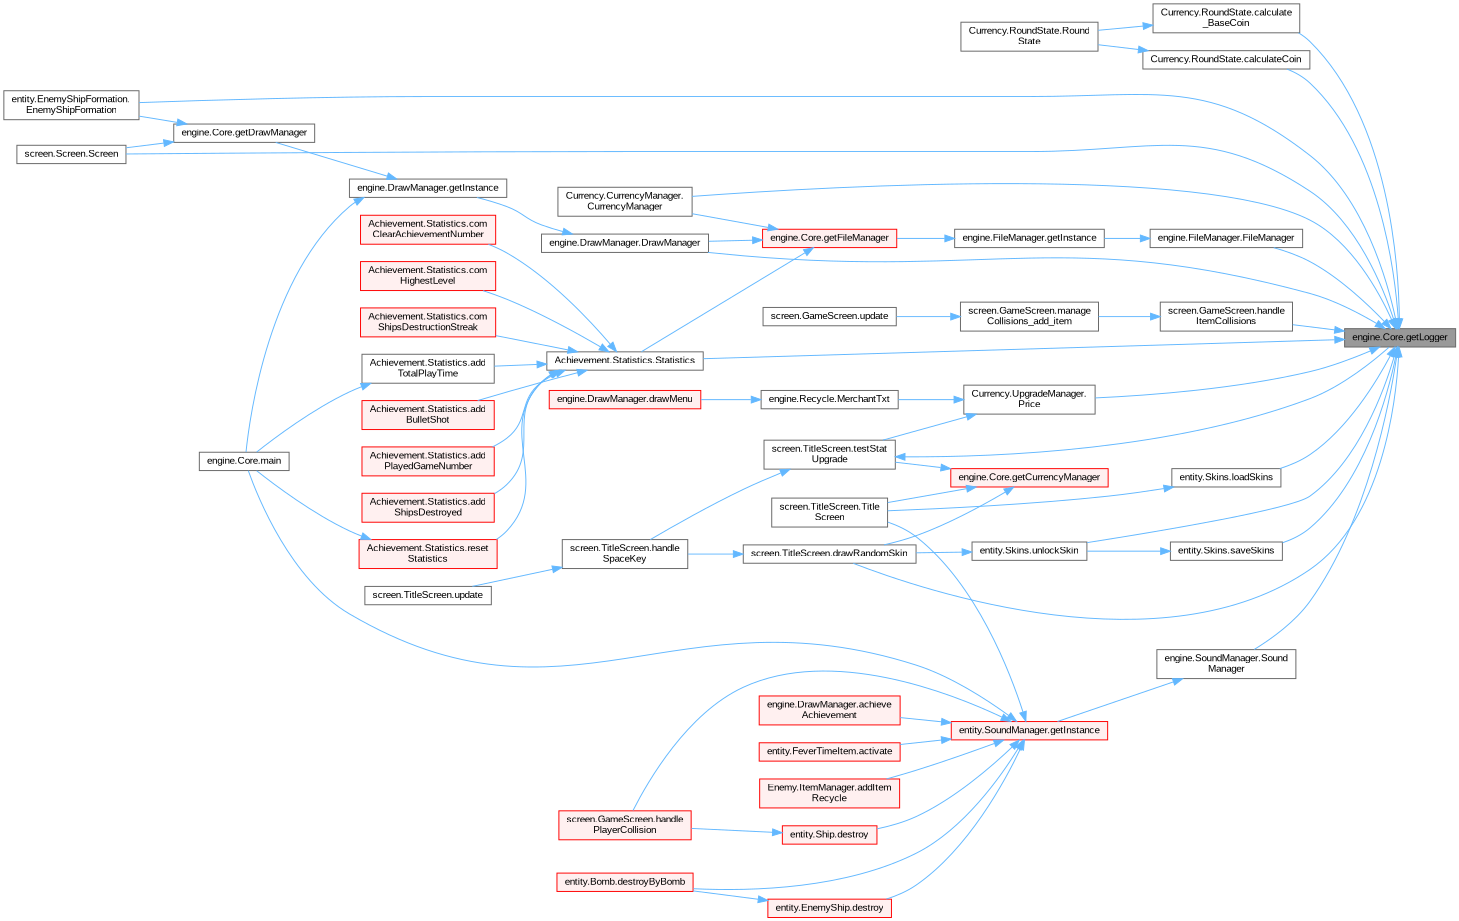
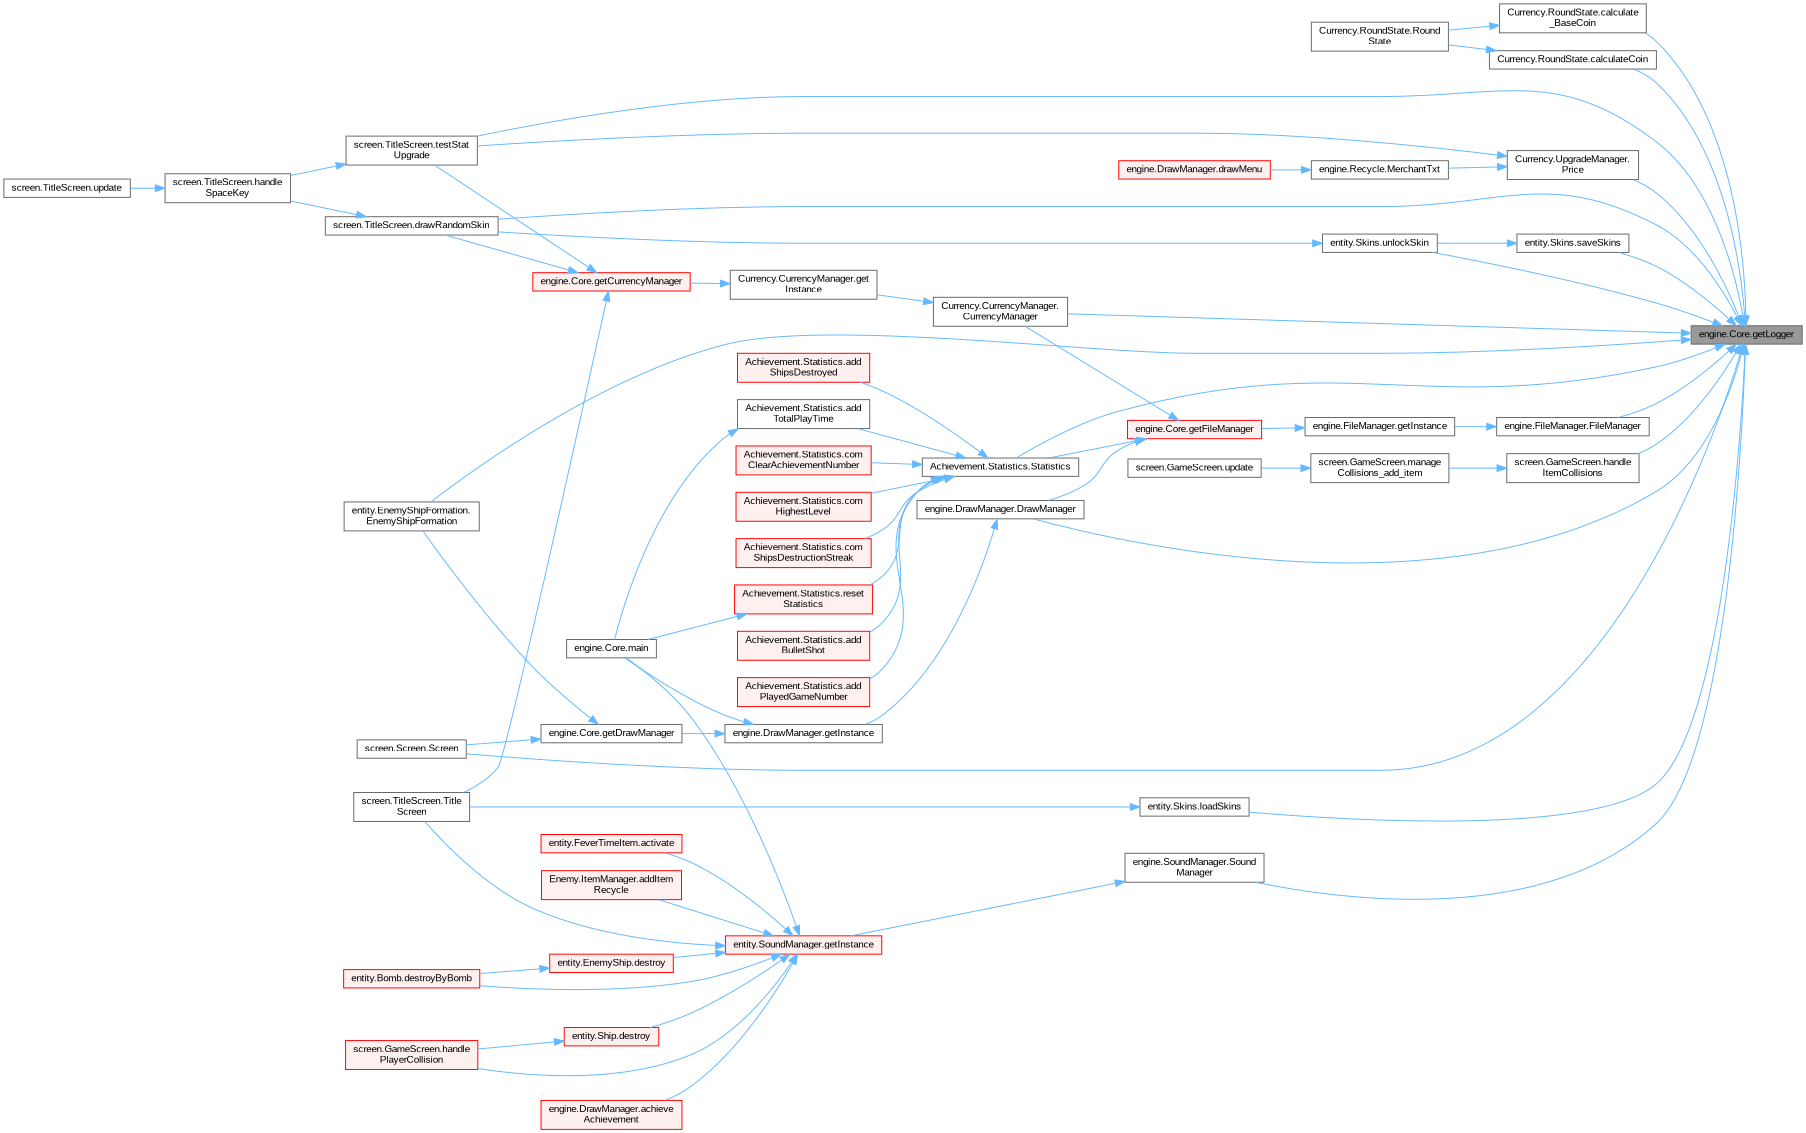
  digraph {
    fontname="Liberation Sans"
    rankdir=RL
    node [color=grey40 fillcolor=white fontname="Liberation Sans" fontsize=10 shape=box style=filled]
    edge [color=steelblue1 dir=back fontname="Liberation Sans" fontsize=10 labelfontname=Helvetica labelfontsize=10 style=solid]
    n1 [color=gray40 fillcolor=grey60 fontcolor=black height=0.2 label="engine.Core.getLogger" width=0.4]
    n2 [height=0.2 label="Currency.RoundState.calculate\l_BaseCoin" width=0.4]
    n3 [height=0.2 label="Currency.RoundState.calculateCoin" width=0.4]
    n4 [height=0.2 label="Currency.CurrencyManager.\lCurrencyManager" width=0.4]
    n5 [height=0.2 label="screen.TitleScreen.drawRandomSkin" width=0.4]
    n6 [height=0.2 label="screen.TitleScreen.testStat\lUpgrade" width=0.4]
    n7 [height=0.2 label="engine.DrawManager.DrawManager" width=0.4]
    n8 [height=0.2 label="entity.EnemyShipFormation.\lEnemyShipFormation" width=0.4]
    n9 [height=0.2 label="screen.Screen.Screen" width=0.4]
    n10 [height=0.2 label="engine.FileManager.FileManager" width=0.4]
    n11 [height=0.2 label="Achievement.Statistics.Statistics" width=0.4]
    n12 [height=0.2 label="screen.GameScreen.handle\lItemCollisions" width=0.4]
    n13 [height=0.2 label="entity.Skins.loadSkins" width=0.4]
    n14 [height=0.2 label="Currency.UpgradeManager.\lPrice" width=0.4]
    n15 [height=0.2 label="entity.Skins.saveSkins" width=0.4]
    n16 [height=0.2 label="entity.Skins.unlockSkin" width=0.4]
    n17 [height=0.2 label="engine.SoundManager.Sound\lManager" width=0.4]
    n18 [height=0.2 label="Currency.RoundState.Round\lState" width=0.4]
+   n19 [height=0.2 label="Currency.CurrencyManager.get\lInstance" width=0.4]
    n20 [height=0.2 label="screen.TitleScreen.handle\lSpaceKey" width=0.4]
    n21 [height=0.2 label="engine.DrawManager.getInstance" width=0.4]
    n22 [height=0.2 label="engine.FileManager.getInstance" width=0.4]
    n23 [color=red fillcolor="#FFF0F0" height=0.2 label="Achievement.Statistics.add\lBulletShot" width=0.4]
    n24 [color=red fillcolor="#FFF0F0" height=0.2 label="Achievement.Statistics.add\lPlayedGameNumber" width=0.4]
    n25 [color=red fillcolor="#FFF0F0" height=0.2 label="Achievement.Statistics.add\lShipsDestroyed" width=0.4]
    n26 [height=0.2 label="Achievement.Statistics.add\lTotalPlayTime" width=0.4]
    n27 [color=red fillcolor="#FFF0F0" height=0.2 label="Achievement.Statistics.com\lClearAchievementNumber" width=0.4]
    n28 [color=red fillcolor="#FFF0F0" height=0.2 label="Achievement.Statistics.com\lHighestLevel" width=0.4]
    n29 [color=red fillcolor="#FFF0F0" height=0.2 label="Achievement.Statistics.com\lShipsDestructionStreak" width=0.4]
    n30 [color=red fillcolor="#FFF0F0" height=0.2 label="Achievement.Statistics.reset\lStatistics" width=0.4]
    n31 [height=0.2 label="screen.GameScreen.manage\lCollisions_add_item" width=0.4]
    n32 [height=0.2 label="screen.TitleScreen.Title\lScreen" width=0.4]
    n33 [height=0.2 label="engine.Recycle.MerchantTxt" width=0.4]
    n34 [color=red fillcolor="#FFF0F0" height=0.2 label="entity.SoundManager.getInstance" width=0.4]
    n35 [color=red fillcolor="#FFF0F0" height=0.2 label="engine.Core.getCurrencyManager" width=0.4]
    n36 [height=0.2 label="screen.TitleScreen.update" width=0.4]
    n37 [height=0.2 label="engine.Core.getDrawManager" width=0.4]
    n38 [height=0.2 label="engine.Core.main" width=0.4]
    n39 [color=red fillcolor="#FFF0F0" height=0.2 label="engine.Core.getFileManager" width=0.4]
    n40 [height=0.2 label="screen.GameScreen.update" width=0.4]
    n41 [color=red fillcolor="#FFF0F0" height=0.2 label="engine.DrawManager.drawMenu" width=0.4]
    n42 [color=red fillcolor="#FFF0F0" height=0.2 label="engine.DrawManager.achieve\lAchievement" width=0.4]
    n43 [color=red fillcolor="#FFF0F0" height=0.2 label="entity.FeverTimeItem.activate" width=0.4]
    n44 [color=red fillcolor="#FFF0F0" height=0.2 label="Enemy.ItemManager.addItem\lRecycle" width=0.4]
    n45 [color=red fillcolor="#FFF0F0" height=0.2 label="entity.EnemyShip.destroy" width=0.4]
    n46 [color=red fillcolor="#FFF0F0" height=0.2 label="entity.Bomb.destroyByBomb" width=0.4]
    n47 [color=red fillcolor="#FFF0F0" height=0.2 label="entity.Ship.destroy" width=0.4]
    n48 [color=red fillcolor="#FFF0F0" height=0.2 label="screen.GameScreen.handle\lPlayerCollision" width=0.4]
    n1 -> n2
    n1 -> n3
    n1 -> n4
    n1 -> n5
-   n6 -> n1
+   n1 -> n6
    n1 -> n7
    n1 -> n8
    n1 -> n9
    n1 -> n10
    n1 -> n11
    n1 -> n12
    n1 -> n13
    n1 -> n14
    n1 -> n15
    n1 -> n16
    n1 -> n17
    n2 -> n18
    n3 -> n18
+   n4 -> n19
    n5 -> n20
    n6 -> n20
    n7 -> n21
    n10 -> n22
    n11 -> n23
    n11 -> n24
    n11 -> n25
    n11 -> n26
    n11 -> n27
    n11 -> n28
    n11 -> n29
    n11 -> n30
    n12 -> n31
    n13 -> n32
    n14 -> n6
    n14 -> n33
    n15 -> n16
    n16 -> n5
    n17 -> n34
+   n19 -> n35
    n20 -> n36
    n21 -> n37
    n21 -> n38
    n22 -> n39
    n26 -> n38
    n30 -> n38
    n31 -> n40
    n33 -> n41
    n34 -> n32
    n34 -> n38
    n34 -> n42
    n34 -> n43
    n34 -> n44
    n34 -> n45
    n34 -> n46
    n34 -> n47
    n34 -> n48
    n35 -> n5
    n35 -> n6
    n35 -> n32
    n37 -> n8
    n37 -> n9
    n39 -> n4
    n39 -> n7
    n39 -> n11
    n45 -> n46
    n47 -> n48
  }
